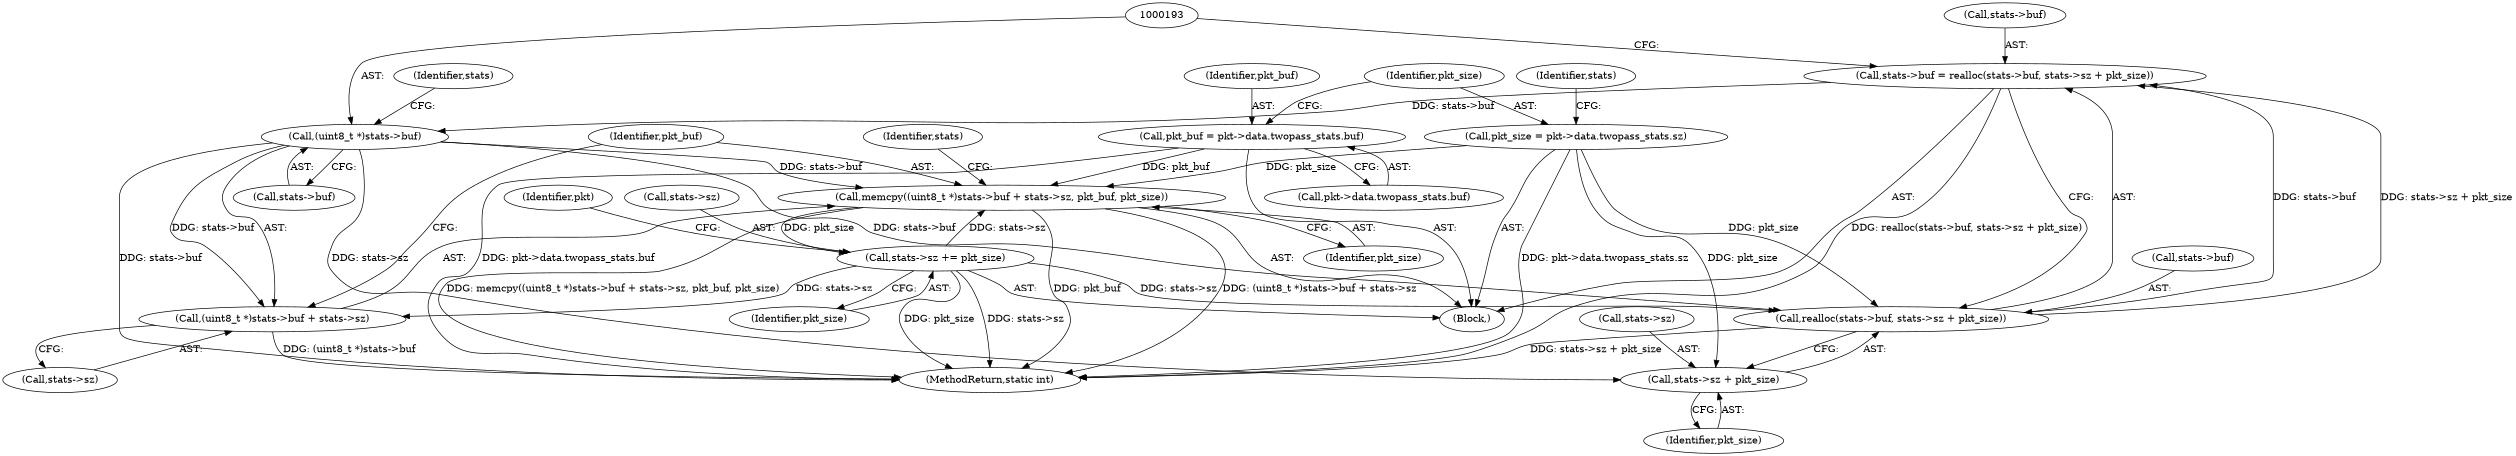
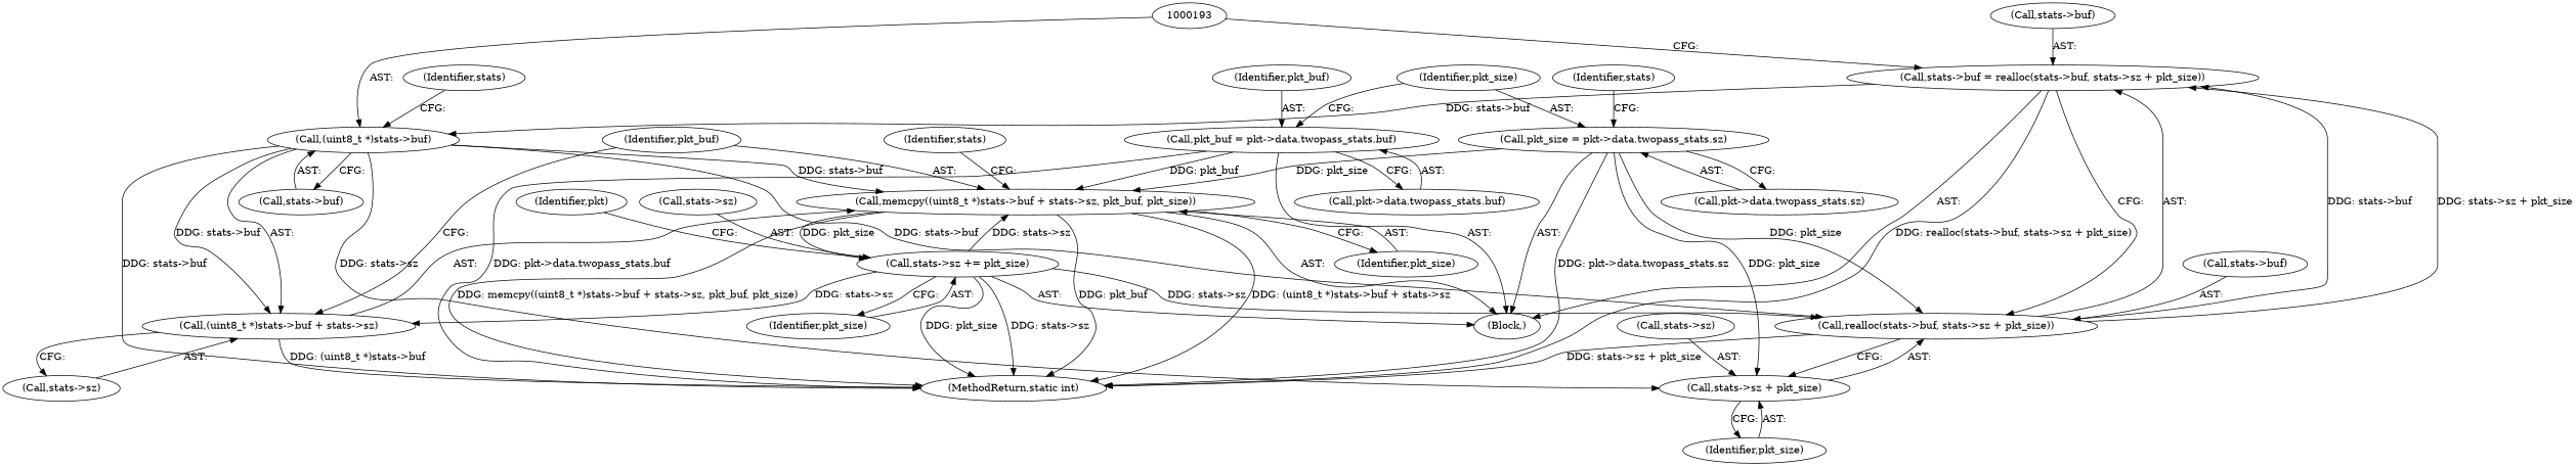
  digraph {
    n1 [label="(Call,stats->buf = realloc(stats->buf, stats->sz + pkt_size))"]
    n2 [label="(Call,realloc(stats->buf, stats->sz + pkt_size))"]
    n3 [label="(Call,(uint8_t *)stats->buf)"]
    n4 [label="(Block,)"]
    n5 [label="(MethodReturn,static int)"]
    n6 [label="(Call,stats->sz + pkt_size)"]
    n7 [label="(Call,memcpy((uint8_t *)stats->buf + stats->sz, pkt_buf, pkt_size))"]
    n8 [label="(Call,(uint8_t *)stats->buf + stats->sz)"]
    n9 [label="(Call,stats->buf)"]
    n10 [label="(Identifier,pkt_size)"]
    n11 [label="(Call,stats->sz += pkt_size)"]
    n12 [label="(Identifier,pkt_size)"]
    n13 [label="(Call,stats->sz)"]
    n14 [label="(Identifier,pkt_size)"]
    n15 [label="(Call,pkt_buf = pkt->data.twopass_stats.buf)"]
    n16 [label="(Call,pkt->data.twopass_stats.buf)"]
    n17 [label="(Call,pkt_size = pkt->data.twopass_stats.sz)"]
+   n18 [label="(Call,pkt->data.twopass_stats.sz)"]
    n19 [label="(Identifier,stats)"]
    n20 [label="(Identifier,pkt_buf)"]
    n21 [label="(Call,stats->sz)"]
    n22 [label="(Identifier,pkt)"]
    n23 [label="(Call,stats->buf)"]
    n24 [label="(Identifier,stats)"]
    n25 [label="(Identifier,stats)"]
    n26 [label="(Identifier,pkt_buf)"]
    n27 [label="(Call,stats->buf)"]
    n28 [label="(Identifier,pkt_size)"]
    n29 [label="(Call,stats->sz)"]
    1000193
    n1 -> n2 [label="CFG: "]
    n1 -> n3 [label="DDG: stats->buf"]
    n1 -> n4 [label="AST: "]
    n1 -> n5 [label="DDG: realloc(stats->buf, stats->sz + pkt_size)"]
    n2 -> n1 [label="AST: "]
    n2 -> n1 [label="DDG: stats->buf"]
    n2 -> n1 [label="DDG: stats->sz + pkt_size"]
    n2 -> n5 [label="DDG: stats->sz + pkt_size"]
    n2 -> n6 [label="CFG: "]
    n3 -> n2 [label="DDG: stats->buf"]
    n3 -> n5 [label="DDG: stats->buf"]
    n3 -> n6 [label="DDG: stats->sz"]
    n3 -> n7 [label="DDG: stats->buf"]
    n3 -> n8 [label="AST: "]
    n3 -> n8 [label="DDG: stats->buf"]
    n3 -> n9 [label="CFG: "]
    n6 -> n2 [label="AST: "]
    n6 -> n10 [label="CFG: "]
    n7 -> n4 [label="AST: "]
    n7 -> n5 [label="DDG: memcpy((uint8_t *)stats->buf + stats->sz, pkt_buf, pkt_size)"]
    n7 -> n5 [label="DDG: pkt_buf"]
    n7 -> n5 [label="DDG: (uint8_t *)stats->buf + stats->sz"]
    n7 -> n11 [label="DDG: pkt_size"]
    n7 -> n12 [label="CFG: "]
    n8 -> n5 [label="DDG: (uint8_t *)stats->buf"]
    n8 -> n7 [label="AST: "]
    n8 -> n13 [label="CFG: "]
    n9 -> n3 [label="AST: "]
    n10 -> n6 [label="AST: "]
    n11 -> n2 [label="DDG: stats->sz"]
    n11 -> n4 [label="AST: "]
    n11 -> n5 [label="DDG: pkt_size"]
    n11 -> n5 [label="DDG: stats->sz"]
    n11 -> n7 [label="DDG: stats->sz"]
    n11 -> n8 [label="DDG: stats->sz"]
    n11 -> n14 [label="CFG: "]
    n12 -> n7 [label="AST: "]
    n13 -> n8 [label="AST: "]
    n14 -> n11 [label="AST: "]
    n15 -> n4 [label="AST: "]
    n15 -> n5 [label="DDG: pkt->data.twopass_stats.buf"]
    n15 -> n7 [label="DDG: pkt_buf"]
    n15 -> n16 [label="CFG: "]
    n16 -> n15 [label="AST: "]
    n17 -> n2 [label="DDG: pkt_size"]
    n17 -> n4 [label="AST: "]
    n17 -> n5 [label="DDG: pkt->data.twopass_stats.sz"]
    n17 -> n6 [label="DDG: pkt_size"]
    n17 -> n7 [label="DDG: pkt_size"]
+   n17 -> n18 [label="CFG: "]
+   n18 -> n17 [label="AST: "]
    n19 -> n7 [label="CFG: "]
    n20 -> n15 [label="AST: "]
    n21 -> n11 [label="AST: "]
    n22 -> n11 [label="CFG: "]
    n23 -> n2 [label="AST: "]
    n24 -> n3 [label="CFG: "]
    n25 -> n17 [label="CFG: "]
    n26 -> n7 [label="AST: "]
    n26 -> n8 [label="CFG: "]
    n27 -> n1 [label="AST: "]
    n28 -> n15 [label="CFG: "]
    n28 -> n17 [label="AST: "]
    n29 -> n6 [label="AST: "]
    1000193 -> n1 [label="CFG: "]
    1000193 -> n3 [label="AST: "]
  }
